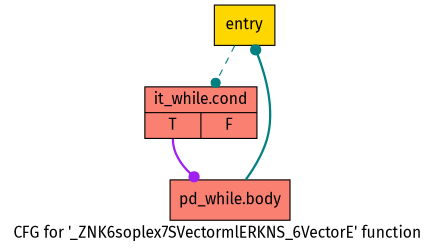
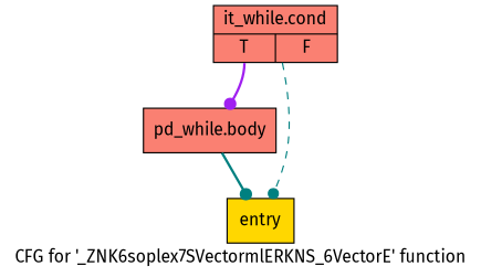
  digraph {
    fontname="Fira Sans"
    label="CFG for '_ZNK6soplex7SVectormlERKNS_6VectorE' function"
    node [fillcolor=salmon fontname="Fira Sans" shape=record style=filled]
    edge [arrowhead=dot color=teal fontname="Fira Sans" style=bold]
    n1 [fillcolor=gold label="{entry}"]
    n2 [label="{it_while.cond|{<s0>T|<s1>F}}"]
    n3 [label="{pd_while.body}"]
-   n1 -> n2 [style=dashed]
+   n2 -> n1 [style=dashed]
    n2 -> n3 [color=purple tailport=s0]
    n3 -> n1
  }
